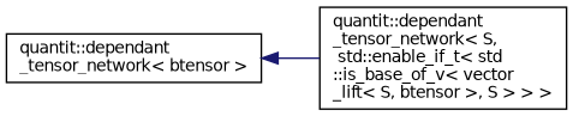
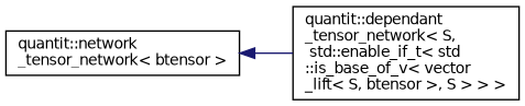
  digraph {
    rankdir=LR
    node [color=black fillcolor=white fontname=Helvetica fontsize=10 shape=record style=filled]
-   n1 [height=0.2 label="quantit::dependant\l_tensor_network\< btensor \>" width=0.4]
+   n1 [height=0.2 label="quantit::network\l_tensor_network\< btensor \>" width=0.4]
    n2 [height=0.2 label="quantit::dependant\l_tensor_network\< S,\l std::enable_if_t\< std\l::is_base_of_v\< vector\l_lift\< S, btensor \>, S \> \> \>" width=0.4]
    n1 -> n2 [color=midnightblue dir=back fontname=Helvetica fontsize=10 labelfontname=Helvetica labelfontsize=10 style=solid]
  }
